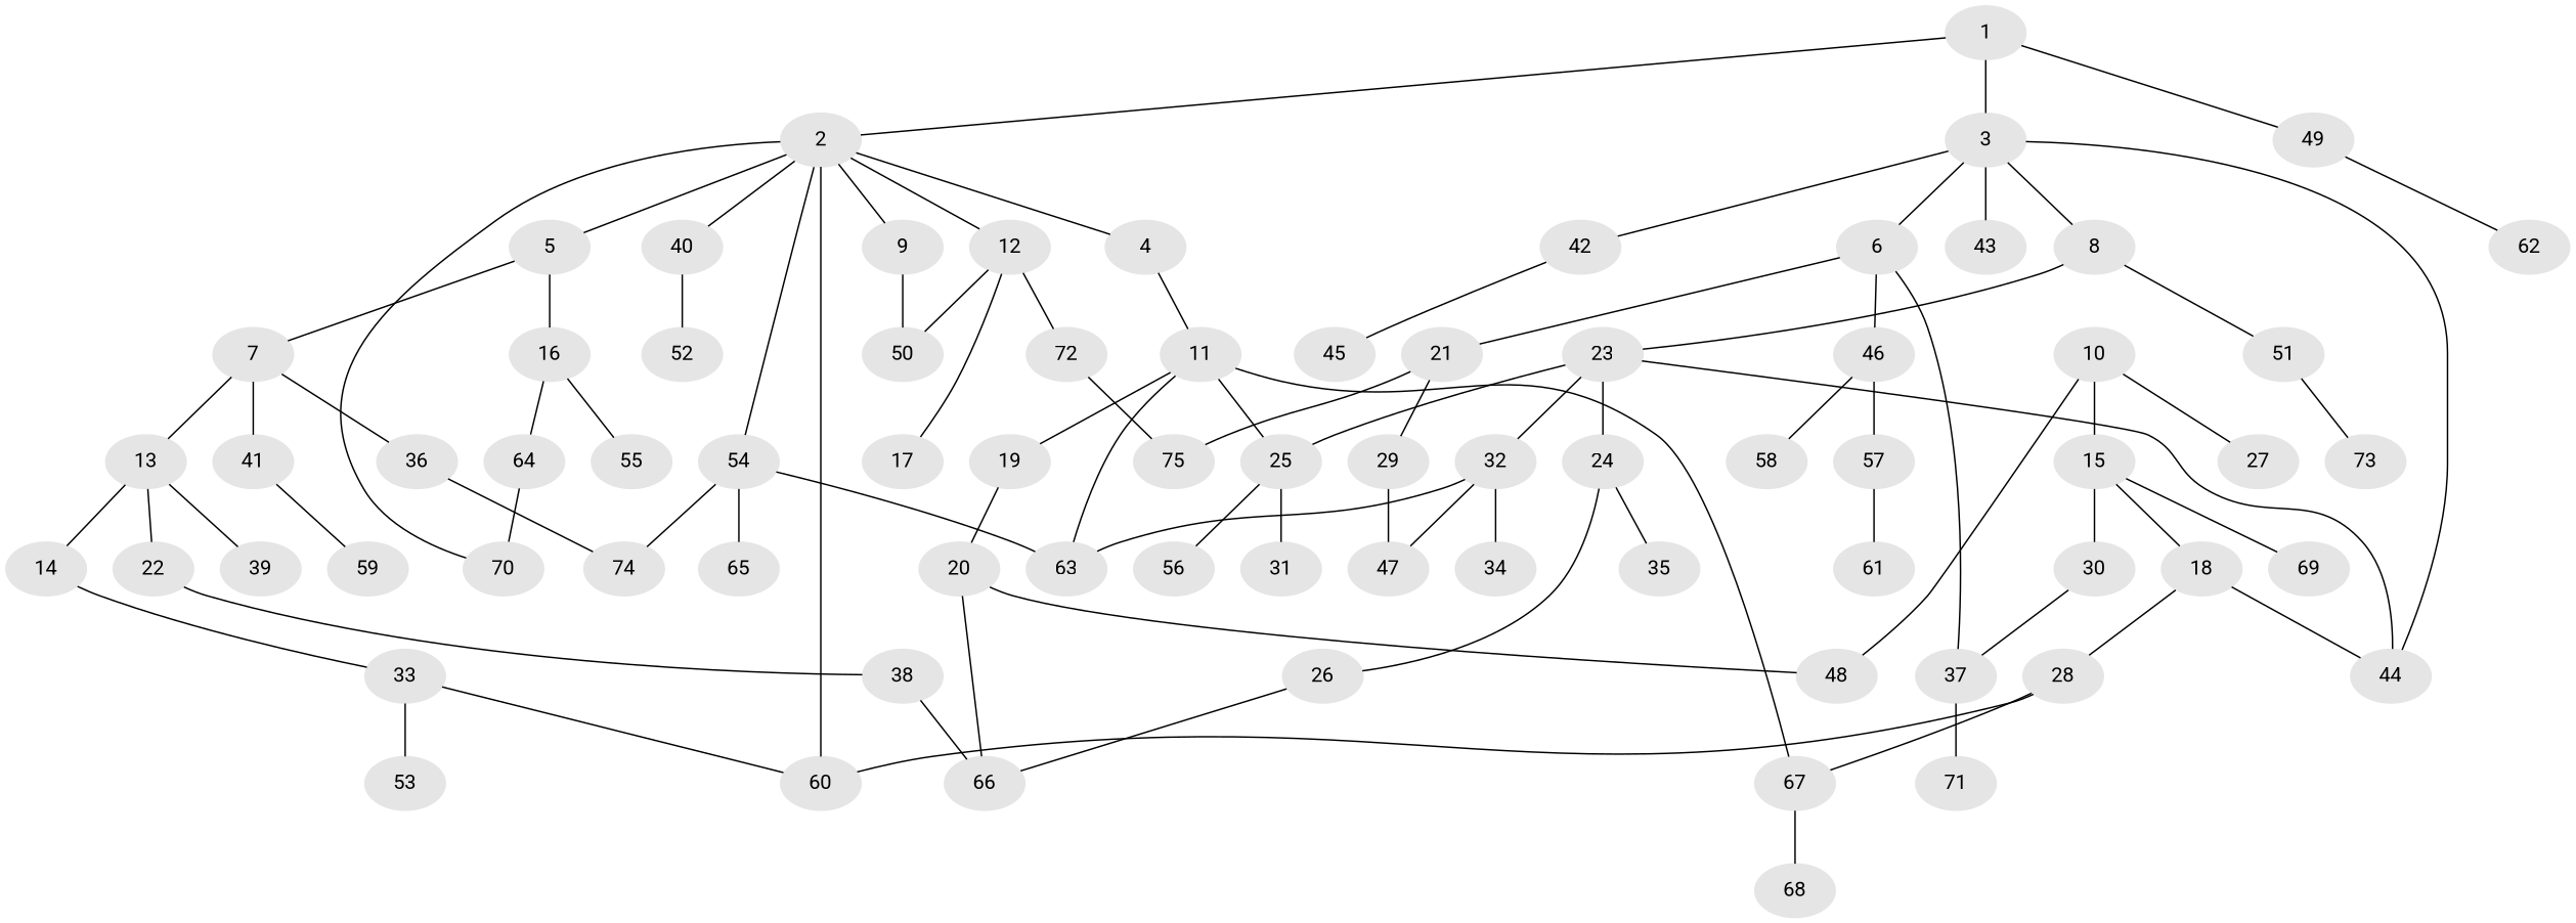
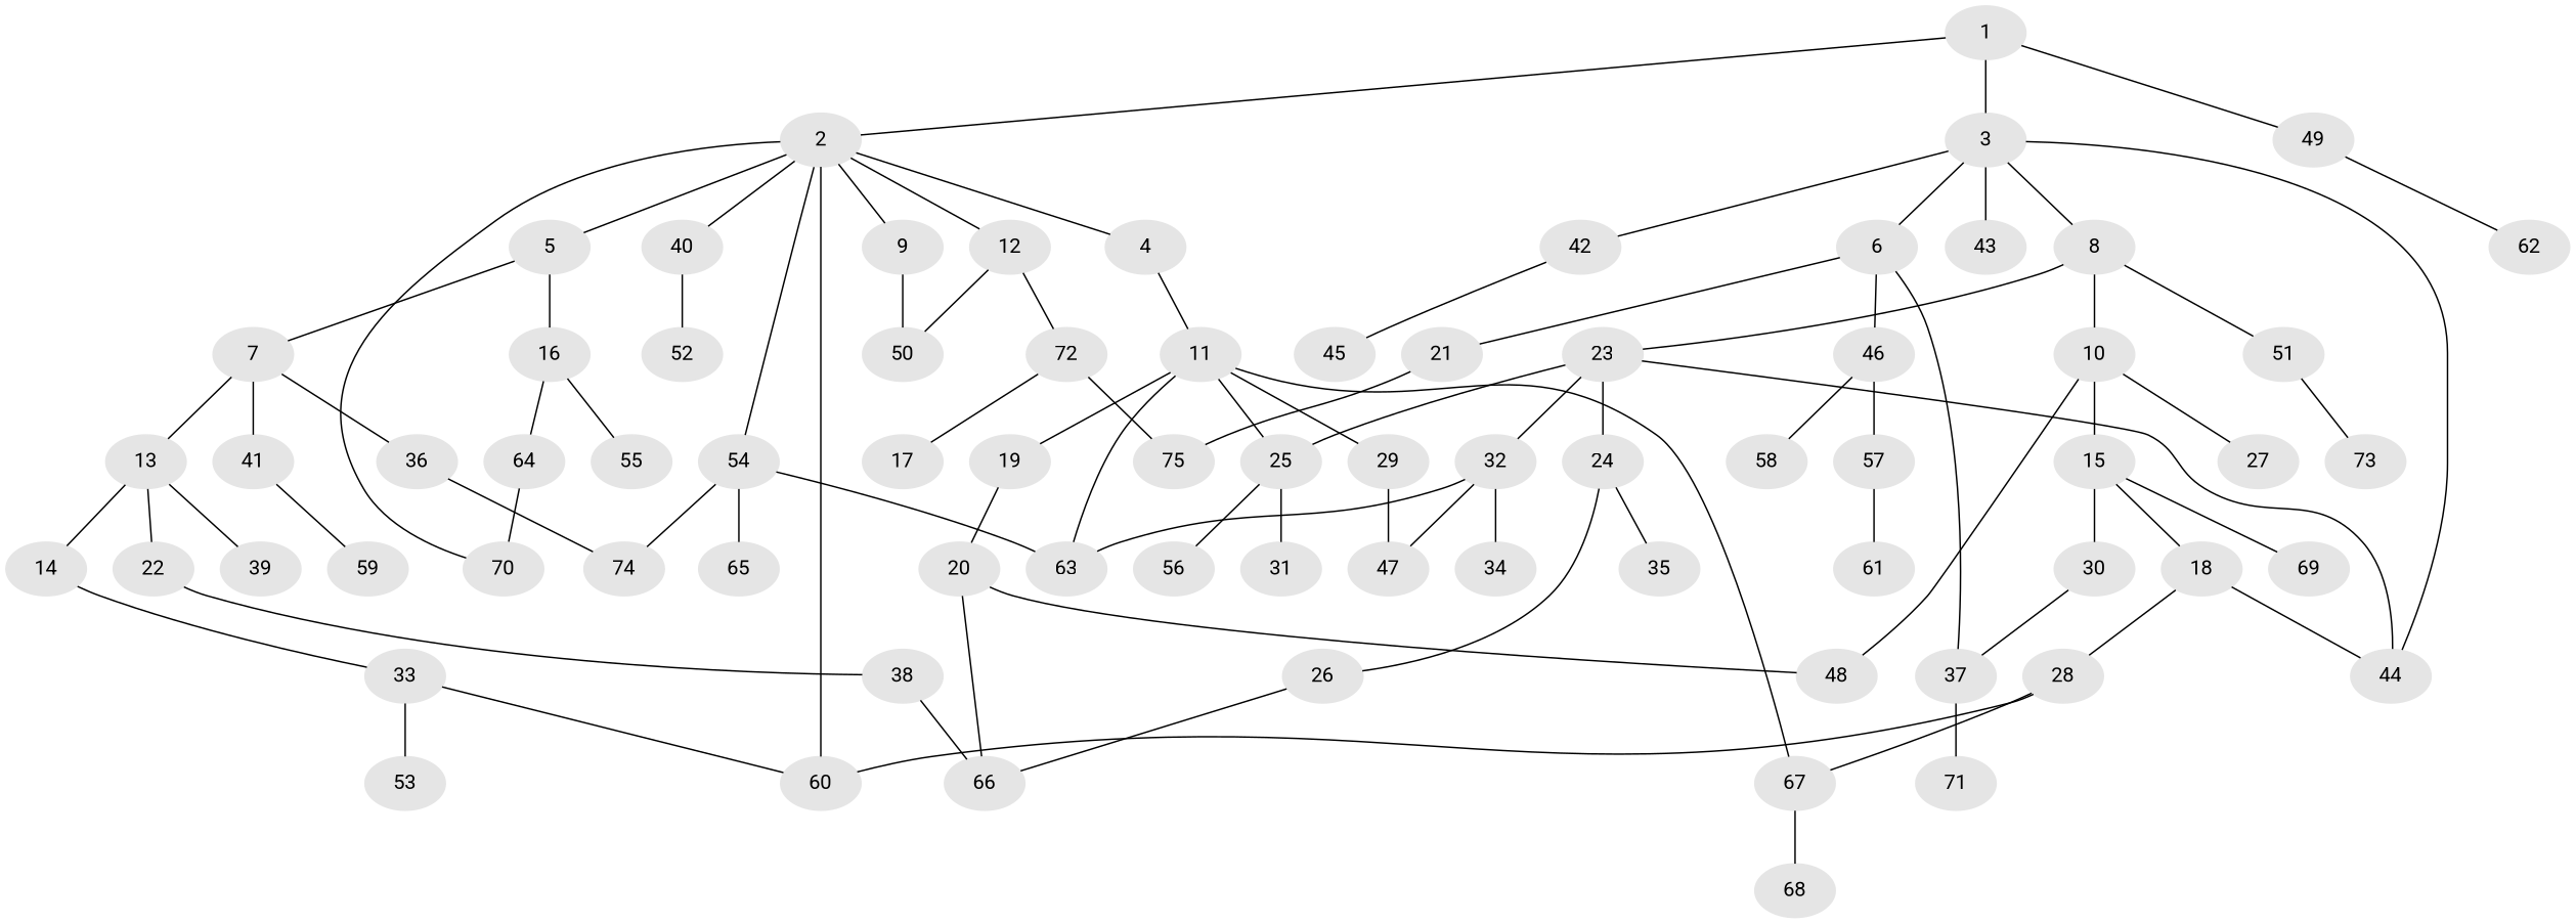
  graph {
    fontname=Roboto
    node [color=gray90 fontname=Roboto style=filled]
    edge [fontname=Roboto]
    1
    2
    3
    49
    4
    5
    9
    12
    40
    54
    60
    70
    6
    8
    42
    43
    44
    62
    11
    7
    16
    50
    17
    72
    52
    63
    74
    65
    21
    37
    46
    10
    23
    51
    45
    19
    25
    29
    67
    13
    36
    41
    55
    64
    75
    71
    57
    58
    14
    22
    39
    59
    15
    27
    48
    24
    32
    73
    18
    30
    69
    20
    31
    56
    47
    68
    33
    38
    53
    28
    66
    26
    35
    34
    61
    1 -- 2
    1 -- 3
    1 -- 49
    2 -- 4
    2 -- 5
    2 -- 9
    2 -- 12
    2 -- 40
    2 -- 54
    2 -- 60
    2 -- 70
    3 -- 6
    3 -- 8
    3 -- 42
    3 -- 43
    3 -- 44
    49 -- 62
    4 -- 11
    5 -- 7
    5 -- 16
    9 -- 50
    12 -- 50
-   12 -- 17
+   72 -- 17
    12 -- 72
    40 -- 52
    54 -- 63
    54 -- 74
    54 -- 65
    6 -- 21
    6 -- 37
    6 -- 46
+   8 -- 10
    8 -- 23
    8 -- 51
    42 -- 45
    11 -- 63
    11 -- 19
    11 -- 25
-   21 -- 29
+   11 -- 29
    11 -- 67
    7 -- 13
    7 -- 36
    7 -- 41
    16 -- 55
    16 -- 64
    72 -- 75
    21 -- 75
    37 -- 71
    46 -- 57
    46 -- 58
    10 -- 15
    10 -- 27
    10 -- 48
    23 -- 44
    23 -- 25
    23 -- 24
    23 -- 32
    51 -- 73
    19 -- 20
    25 -- 31
    25 -- 56
    29 -- 47
    67 -- 68
    13 -- 14
    13 -- 22
    13 -- 39
    36 -- 74
    41 -- 59
    64 -- 70
    57 -- 61
    14 -- 33
    22 -- 38
    15 -- 18
    15 -- 30
    15 -- 69
    24 -- 26
    24 -- 35
    32 -- 63
    32 -- 47
    32 -- 34
    18 -- 44
    18 -- 28
    30 -- 37
    20 -- 48
    20 -- 66
    33 -- 60
    33 -- 53
    38 -- 66
    28 -- 60
    28 -- 67
    26 -- 66
  }
